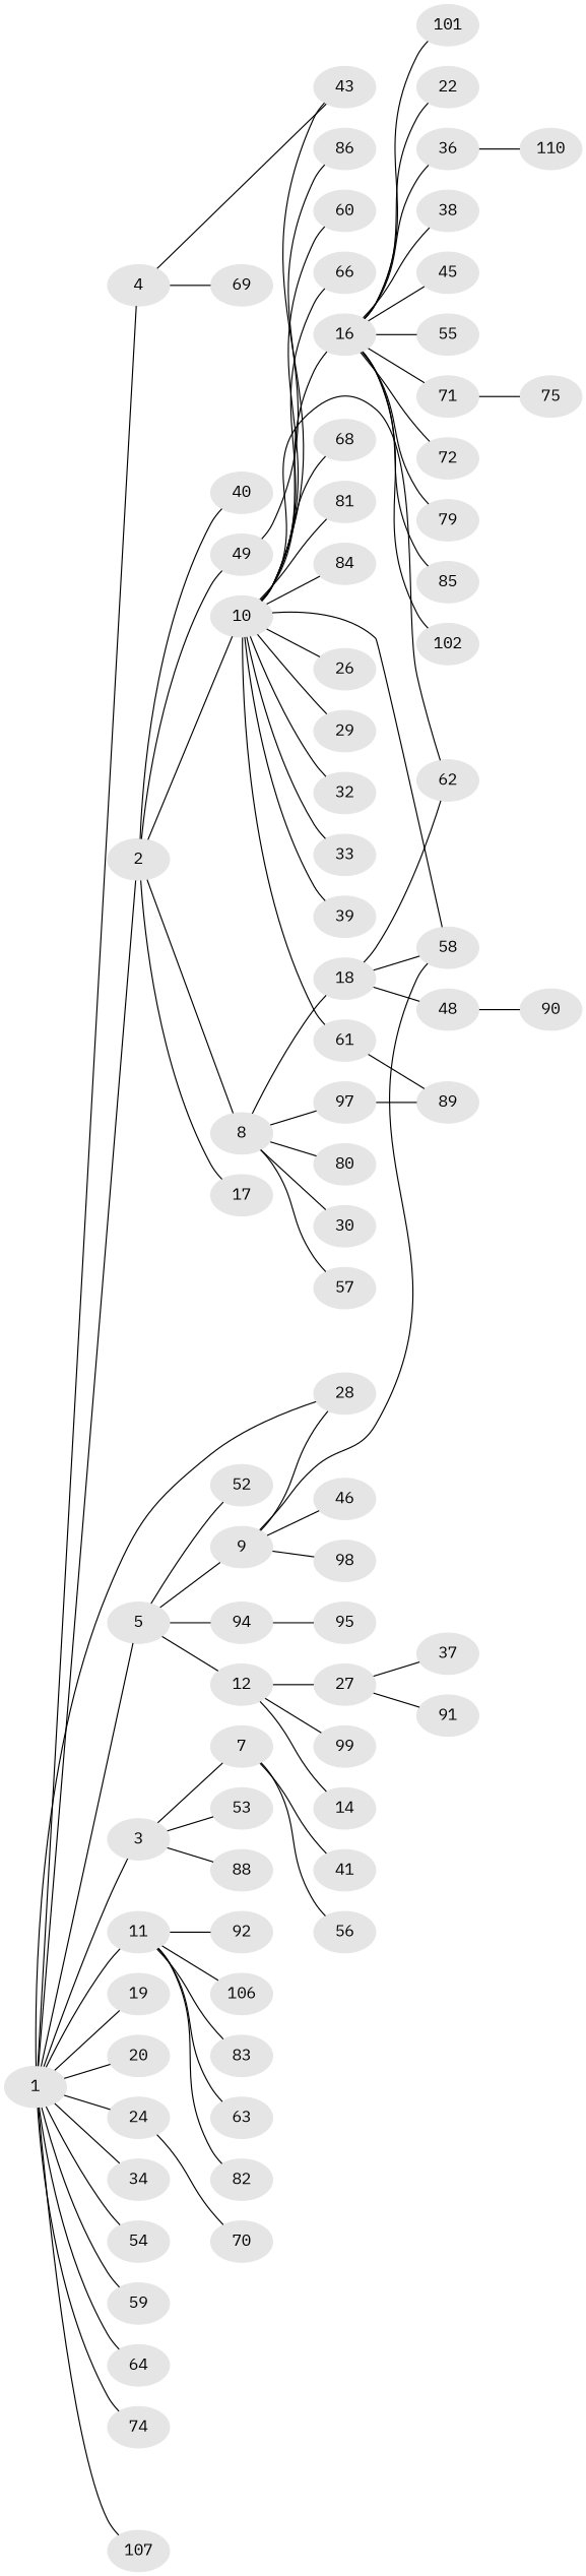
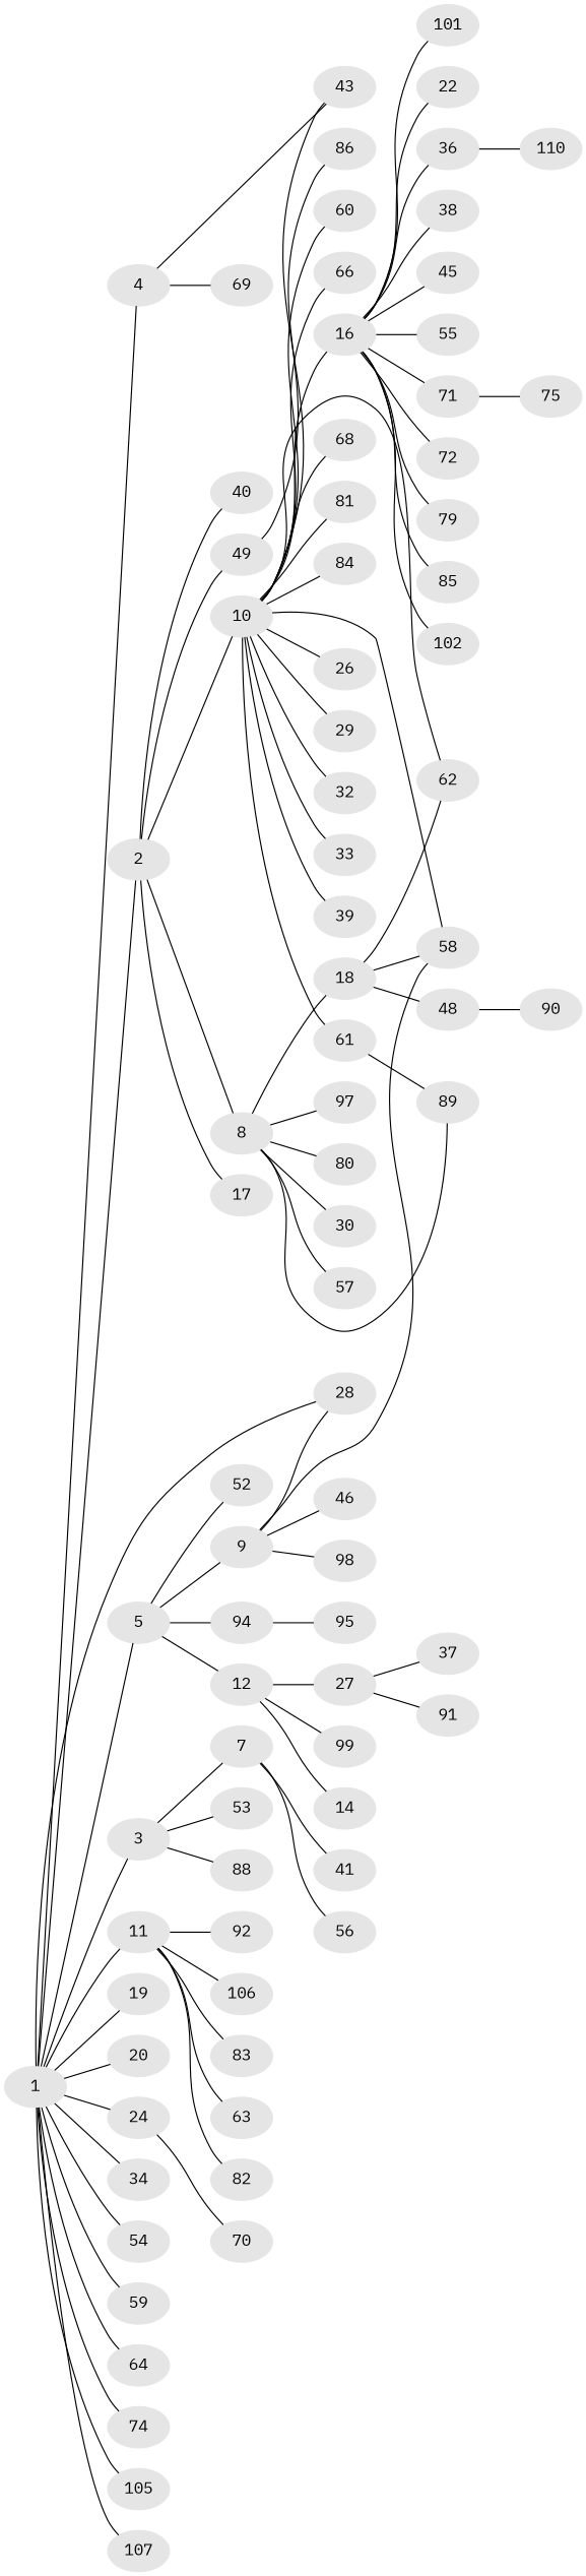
  graph {
    fontname="IBM Plex Mono"
    rankdir=LR
    node [color=gray90 fontname="IBM Plex Mono" style=filled]
    edge [fontname="IBM Plex Mono"]
    1 [super="+15"]
    2 [super="+6"]
    3 [super="+87"]
    4
    5 [super="+35"]
    11 [super="+25"]
    19
    20 [super="+50"]
    24 [super="+42"]
    28
    34 [super="+51"]
    54
    59
    64
    74
+   105
    107
    8 [super="+47"]
    10 [super="+23"]
    17
    40
    49 [super="+104"]
    7 [super="+21"]
    53 [super="+73"]
    88
    43 [super="+111"]
    69
    9 [super="+83"]
    12 [super="+67"]
    52
    94
    n32 [label=83]
    63
    82
    92
    106
    70 [super="+109"]
    18 [super="+31"]
    30
    57
    80
    89
    97
    58 [super="+76"]
    16 [super="+103"]
    26
    29
    32 [super="+44"]
    33
    39
    60
    61
    62
    66
    68
    81 [super="+108"]
    84
    86
    41
    56
    46 [super="+93"]
    98
    14
    27 [super="+77"]
    99
    95
    48 [super="+65"]
    22
    36 [super="+96"]
    38
    45
    55 [super="+78"]
    71
    72
    79
    85
    102
    101
    37
    91 [super="+100"]
    110
    75
    90
    1 -- 2
    1 -- 3
    1 -- 4
    1 -- 5
    1 -- 11
    1 -- 19
    1 -- 20
    1 -- 24
    1 -- 28
    1 -- 34
    1 -- 54
    1 -- 59
    1 -- 64
    1 -- 74
+   1 -- 105
    1 -- 107
    2 -- 8
    2 -- 10
    2 -- 17
    2 -- 40
    2 -- 49
    3 -- 7
    3 -- 53
    3 -- 88
    4 -- 43
    4 -- 69
    5 -- 9
    5 -- 12
    5 -- 52
    5 -- 94
    11 -- n32
    11 -- 63
    11 -- 82
    11 -- 92
    11 -- 106
    24 -- 70
    8 -- 18
    8 -- 30
    8 -- 57
    8 -- 80
-   97 -- 89
+   8 -- 89
    8 -- 97
    10 -- 43
    10 -- 58
    10 -- 16
    10 -- 26
    10 -- 29
    10 -- 32
    10 -- 33
    10 -- 39
    10 -- 60
    10 -- 61
    10 -- 62
    10 -- 66
    10 -- 68
    10 -- 81
    10 -- 84
    49 -- 86
    7 -- 41
    7 -- 56
    9 -- 28
    9 -- 58
    9 -- 46
    9 -- 98
    12 -- 14
    12 -- 27
    12 -- 99
    94 -- 95
    18 -- 58
    18 -- 62
    18 -- 48
    16 -- 22
    16 -- 36
    16 -- 38
    16 -- 45
    16 -- 55
    16 -- 71
    16 -- 72
    16 -- 79
    16 -- 85
    16 -- 102
    16 -- 101
    61 -- 89
    27 -- 37
    27 -- 91
    48 -- 90
    36 -- 110
    71 -- 75
  }
